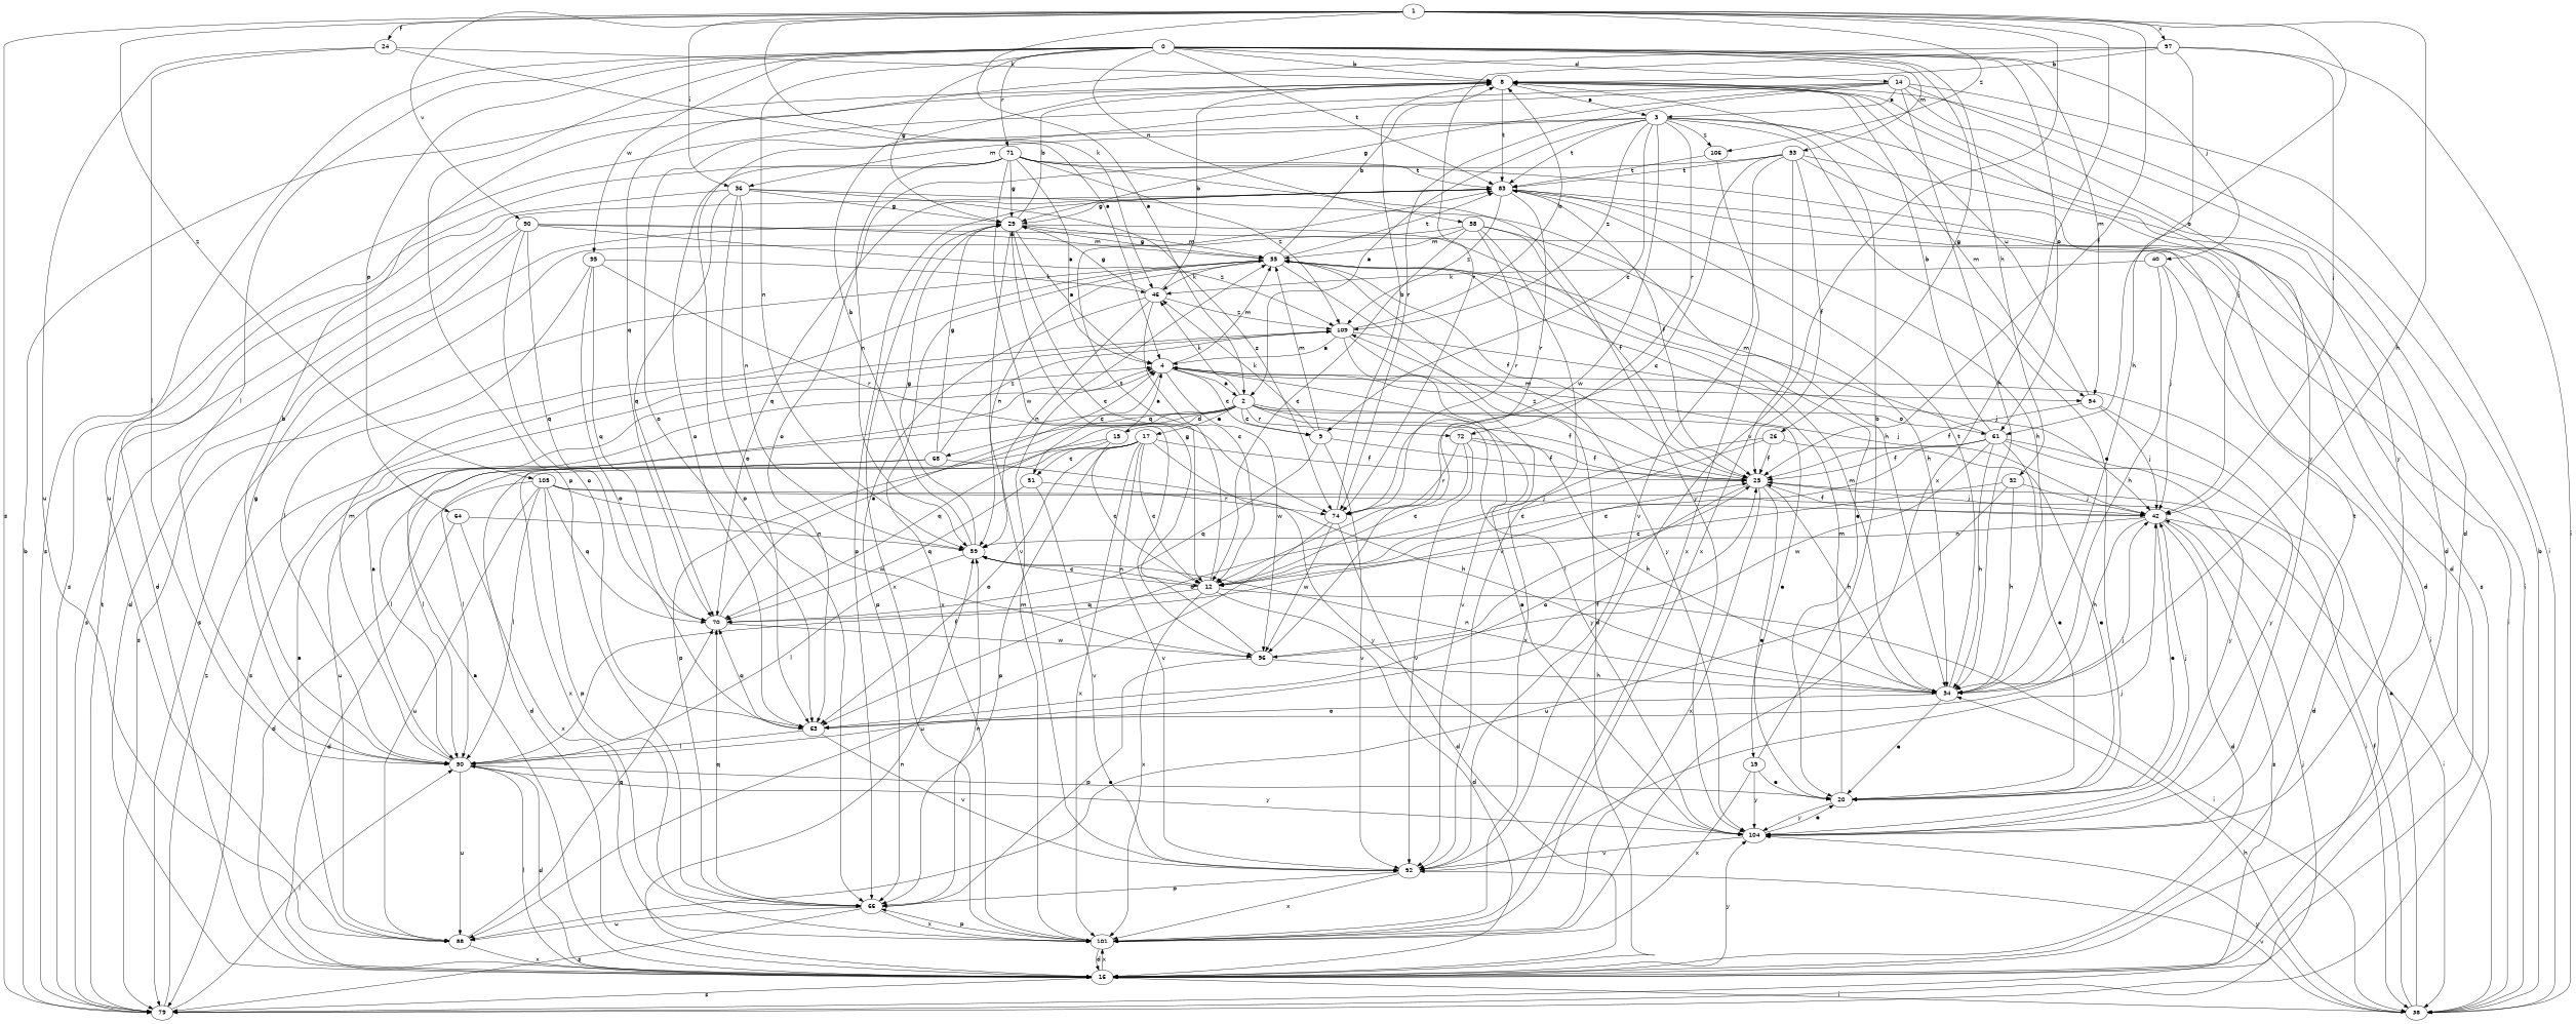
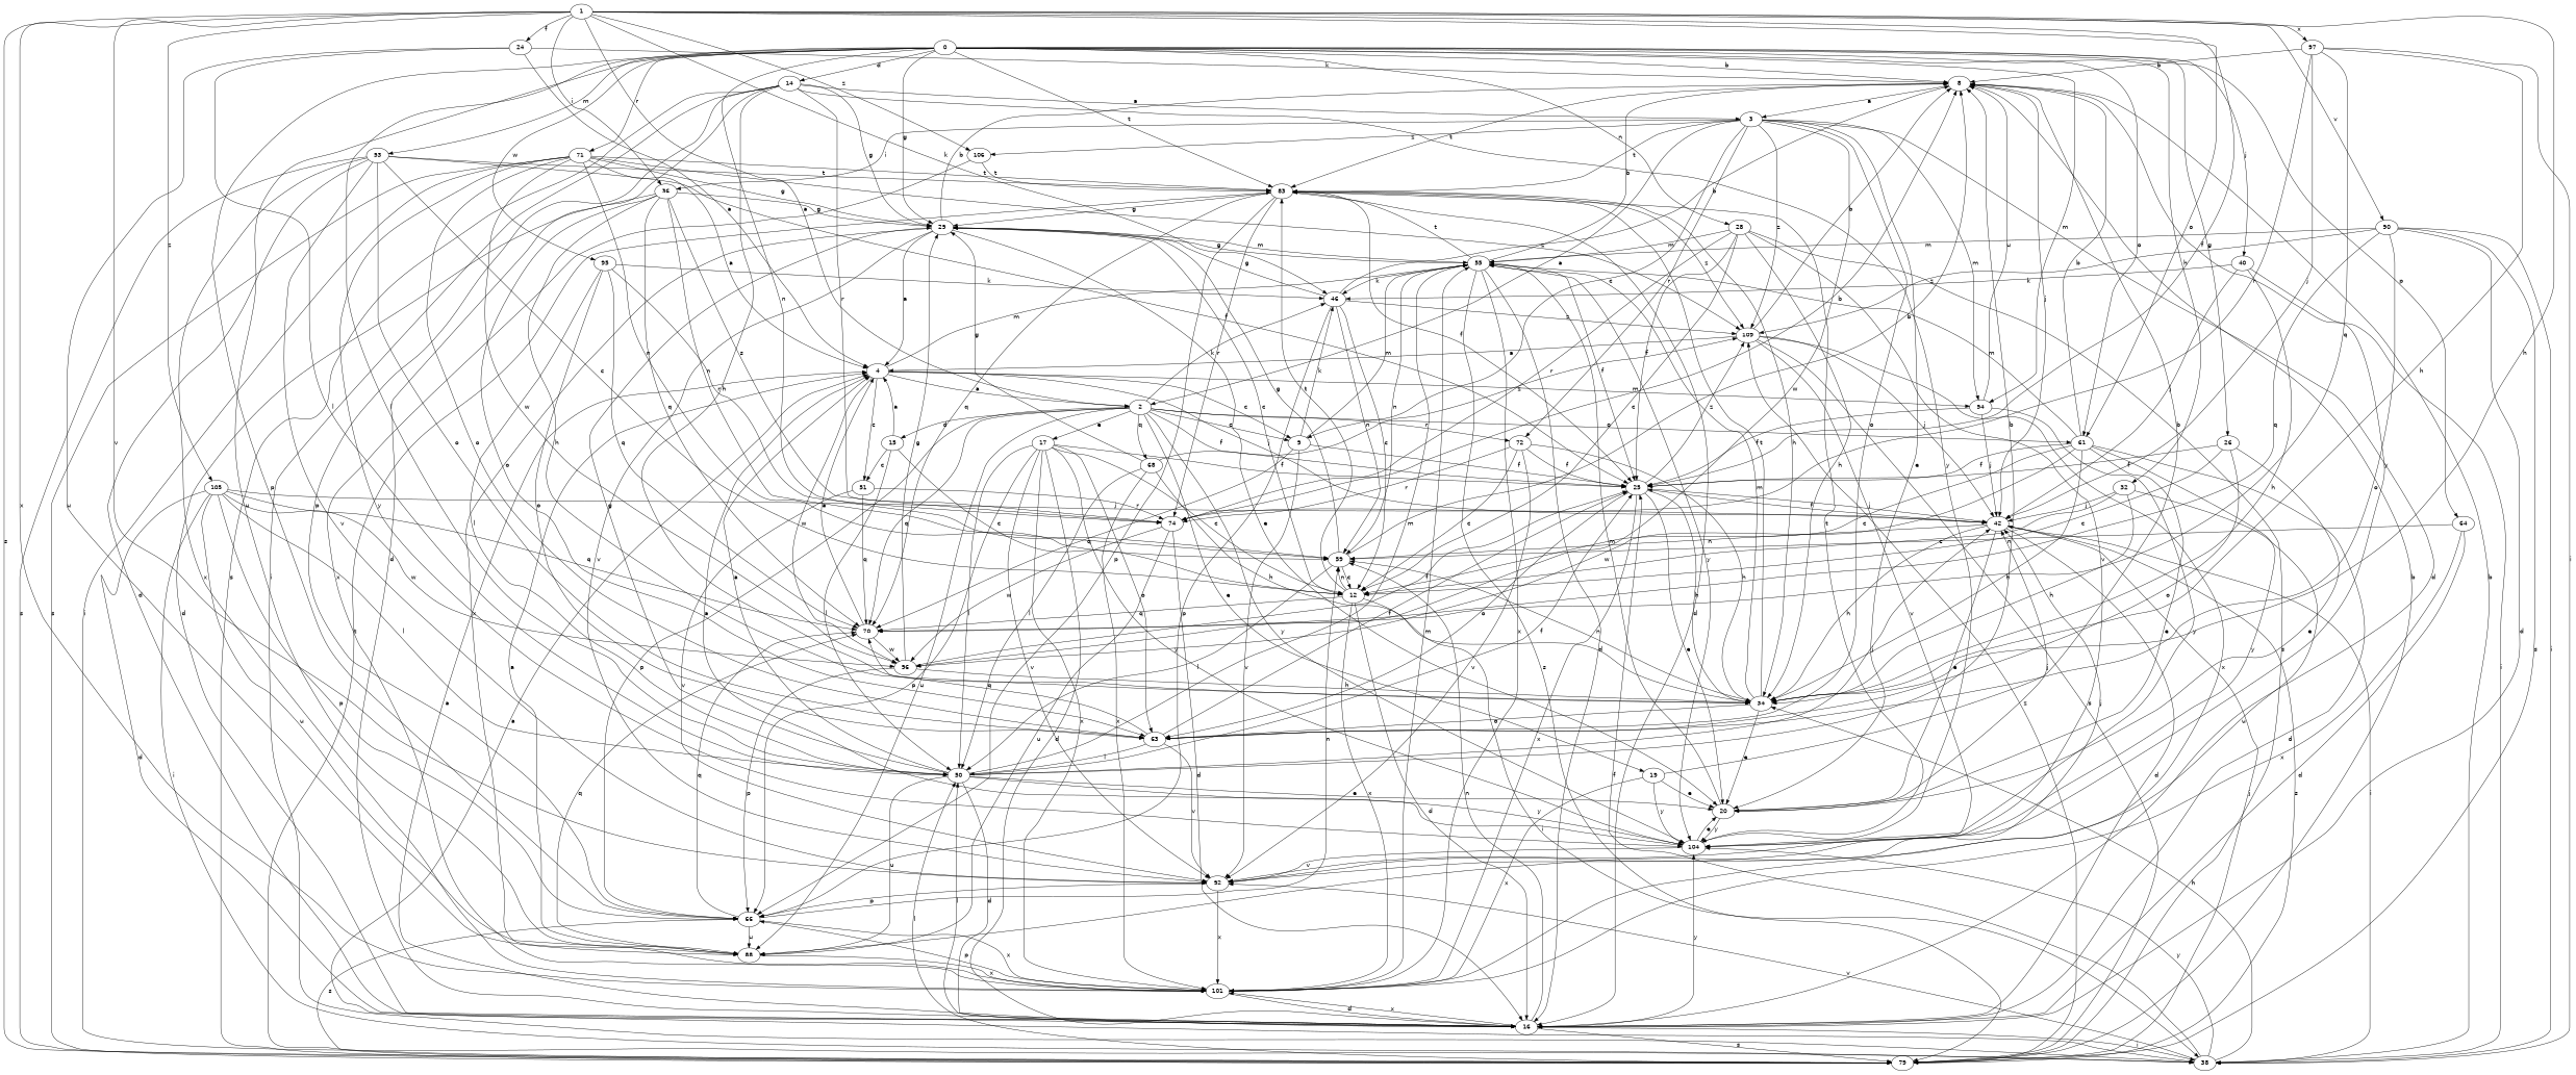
  strict digraph {
    fontname="DejaVu Sans"
    node [fontname="DejaVu Sans"]
    edge [fontname="DejaVu Sans"]
    0
    8
    14
    26
    29
    32
    40
    50
    53
    54
-   58
+   58 [label=28]
    59
    61
    64
    66
    71
    83
    88
    95
    104
    3
    42
    34
    79
    16
    74
    38
    25
    20
    63
    12
    92
    101
    4
    55
    46
    96
    70
    109
    1
    2
    24
    36
    90
    97
    105
    106
    9
    15
    17
    19
    68
    72
    n54 [label=51]
    0 -> 8 [label=b]
    0 -> 14 [label=d]
    0 -> 26 [label=g]
    0 -> 29 [label=g]
    0 -> 32 [label=h]
    0 -> 40 [label=j]
    0 -> 50 [label=l]
    0 -> 53 [label=m]
    0 -> 54 [label=m]
    0 -> 58 [label=n]
    0 -> 59 [label=n]
    0 -> 61 [label=o]
    0 -> 64 [label=p]
    0 -> 66 [label=p]
    0 -> 71 [label=r]
    0 -> 83 [label=t]
    0 -> 88 [label=u]
    0 -> 95 [label=w]
    8 -> 83 [label=t]
    8 -> 104 [label=y]
    8 -> 3 [label=a]
    8 -> 42 [label=j]
    14 -> 29 [label=g]
    14 -> 66 [label=p]
    14 -> 104 [label=y]
    14 -> 3 [label=a]
    14 -> 34 [label=h]
    14 -> 79 [label=s]
    14 -> 16 [label=d]
    14 -> 74 [label=r]
    14 -> 38 [label=i]
    26 -> 25 [label=f]
    26 -> 20 [label=e]
    26 -> 63 [label=o]
    26 -> 12 [label=c]
    29 -> 8 [label=b]
    29 -> 20 [label=e]
    29 -> 12 [label=c]
    29 -> 92 [label=v]
    29 -> 101 [label=x]
    29 -> 4 [label=a]
    29 -> 55 [label=m]
    32 -> 88 [label=u]
    32 -> 42 [label=j]
    32 -> 34 [label=h]
    32 -> 12 [label=c]
    40 -> 42 [label=j]
    40 -> 34 [label=h]
    40 -> 38 [label=i]
    40 -> 46 [label=k]
    50 -> 8 [label=b]
    50 -> 29 [label=g]
    50 -> 88 [label=u]
    50 -> 104 [label=y]
    50 -> 42 [label=j]
    50 -> 16 [label=d]
    50 -> 25 [label=f]
    50 -> 20 [label=e]
    50 -> 4 [label=a]
    50 -> 55 [label=m]
    53 -> 83 [label=t]
    53 -> 79 [label=s]
    53 -> 16 [label=d]
    53 -> 25 [label=f]
    53 -> 63 [label=o]
    53 -> 12 [label=c]
    53 -> 92 [label=v]
    53 -> 101 [label=x]
    54 -> 8 [label=u]
    54 -> 104 [label=y]
    54 -> 42 [label=j]
    54 -> 25 [label=f]
    58 -> 34 [label=h]
    58 -> 79 [label=s]
    58 -> 74 [label=r]
    58 -> 25 [label=f]
    58 -> 12 [label=c]
    58 -> 92 [label=v]
    58 -> 55 [label=m]
    59 -> 8 [label=b]
    59 -> 29 [label=g]
    59 -> 50 [label=l]
    59 -> 12 [label=c]
    61 -> 8 [label=b]
    61 -> 104 [label=y]
    61 -> 34 [label=h]
    61 -> 16 [label=d]
    61 -> 25 [label=f]
    61 -> 20 [label=e]
    61 -> 12 [label=c]
    61 -> 55 [label=m]
    61 -> 96 [label=w]
    64 -> 59 [label=n]
    64 -> 16 [label=d]
    64 -> 101 [label=x]
    66 -> 59 [label=n]
    66 -> 88 [label=u]
    66 -> 79 [label=s]
    66 -> 101 [label=x]
    66 -> 70 [label=q]
    71 -> 29 [label=g]
    71 -> 59 [label=n]
    71 -> 83 [label=t]
    71 -> 104 [label=y]
    71 -> 79 [label=s]
    71 -> 38 [label=i]
    71 -> 63 [label=o]
    71 -> 4 [label=a]
    71 -> 96 [label=w]
    71 -> 109 [label=z]
    83 -> 29 [label=g]
    83 -> 66 [label=p]
    83 -> 34 [label=h]
    83 -> 16 [label=d]
    83 -> 74 [label=r]
    83 -> 25 [label=f]
    83 -> 70 [label=q]
    83 -> 109 [label=z]
-   88 -> 16 [label=x]
+   88 -> 101 [label=x]
    88 -> 4 [label=a]
    88 -> 70 [label=q]
    95 -> 50 [label=l]
    95 -> 74 [label=r]
    95 -> 63 [label=o]
    95 -> 46 [label=k]
    95 -> 70 [label=q]
    104 -> 83 [label=t]
    104 -> 20 [label=e]
    104 -> 92 [label=v]
    104 -> 4 [label=a]
    3 -> 54 [label=m]
    3 -> 83 [label=t]
    3 -> 16 [label=d]
    3 -> 20 [label=e]
    3 -> 63 [label=o]
    3 -> 96 [label=w]
    3 -> 109 [label=z]
    3 -> 2 [label=a]
-   3 -> 36 [label=m]
+   3 -> 36 [label=i]
    3 -> 106 [label=z]
    3 -> 9 [label=c]
    3 -> 72 [label=r]
    42 -> 59 [label=n]
    42 -> 34 [label=h]
    42 -> 79 [label=s]
    42 -> 16 [label=d]
    42 -> 38 [label=i]
    42 -> 25 [label=f]
    42 -> 20 [label=e]
    34 -> 59 [label=n]
    34 -> 83 [label=t]
    34 -> 20 [label=e]
    34 -> 63 [label=o]
    34 -> 55 [label=m]
    79 -> 8 [label=b]
    79 -> 50 [label=l]
    79 -> 83 [label=t]
    79 -> 42 [label=j]
    79 -> 109 [label=z]
    16 -> 50 [label=l]
    16 -> 59 [label=n]
    16 -> 104 [label=y]
    16 -> 79 [label=s]
    16 -> 38 [label=i]
    16 -> 101 [label=x]
    16 -> 4 [label=a]
    74 -> 8 [label=b]
    74 -> 88 [label=u]
    74 -> 16 [label=d]
    74 -> 96 [label=w]
    38 -> 8 [label=b]
    38 -> 104 [label=y]
    38 -> 34 [label=h]
    38 -> 25 [label=f]
    38 -> 92 [label=v]
    38 -> 4 [label=a]
    25 -> 42 [label=j]
    25 -> 34 [label=h]
    25 -> 20 [label=e]
    25 -> 63 [label=o]
    25 -> 101 [label=x]
    25 -> 109 [label=z]
    20 -> 104 [label=y]
    20 -> 42 [label=j]
    20 -> 55 [label=m]
    63 -> 50 [label=l]
    63 -> 25 [label=f]
    63 -> 92 [label=v]
    63 -> 70 [label=q]
    12 -> 59 [label=n]
    12 -> 83 [label=t]
    12 -> 16 [label=d]
    12 -> 38 [label=i]
    12 -> 101 [label=x]
    12 -> 70 [label=q]
    92 -> 66 [label=p]
    92 -> 42 [label=j]
    92 -> 101 [label=x]
    101 -> 66 [label=p]
    101 -> 16 [label=d]
    101 -> 55 [label=m]
    4 -> 54 [label=m]
    4 -> 42 [label=j]
    4 -> 55 [label=m]
    4 -> 96 [label=w]
    4 -> 2 [label=a]
    4 -> 9 [label=c]
    4 -> n54 [label=c]
    55 -> 8 [label=b]
    55 -> 29 [label=g]
    55 -> 59 [label=n]
    55 -> 83 [label=t]
    55 -> 104 [label=y]
    55 -> 79 [label=s]
    55 -> 16 [label=d]
    55 -> 25 [label=f]
    55 -> 101 [label=x]
    55 -> 46 [label=k]
    46 -> 8 [label=b]
    46 -> 29 [label=g]
    46 -> 59 [label=n]
    46 -> 66 [label=p]
    46 -> 12 [label=c]
    46 -> 109 [label=z]
    96 -> 29 [label=g]
    96 -> 66 [label=p]
    96 -> 34 [label=h]
-   96 -> 25 [label=l]
+   96 -> 25 [label=f]
    70 -> 4 [label=a]
    70 -> 96 [label=w]
    109 -> 8 [label=b]
    109 -> 42 [label=j]
    109 -> 79 [label=s]
    109 -> 92 [label=v]
    109 -> 101 [label=x]
    109 -> 4 [label=a]
    1 -> 61 [label=o]
    1 -> 34 [label=h]
    1 -> 79 [label=s]
    1 -> 25 [label=f]
    1 -> 92 [label=v]
    1 -> 101 [label=x]
    1 -> 46 [label=k]
    1 -> 2 [label=a]
    1 -> 24 [label=f]
    1 -> 36 [label=i]
    1 -> 90 [label=v]
    1 -> 97 [label=x]
    1 -> 105 [label=z]
    1 -> 106 [label=z]
    2 -> 61 [label=o]
    2 -> 66 [label=p]
    2 -> 88 [label=u]
    2 -> 104 [label=y]
    2 -> 25 [label=f]
    2 -> 46 [label=k]
    2 -> 70 [label=q]
    2 -> 9 [label=c]
    2 -> 15 [label=d]
    2 -> 17 [label=e]
    2 -> 19 [label=e]
    2 -> 68 [label=q]
    2 -> 72 [label=r]
    24 -> 8 [label=k]
    24 -> 50 [label=l]
    24 -> 88 [label=u]
    24 -> 4 [label=a]
    36 -> 29 [label=g]
    36 -> 59 [label=n]
    36 -> 34 [label=h]
    36 -> 16 [label=d]
    36 -> 74 [label=s]
    36 -> 63 [label=o]
    36 -> 70 [label=q]
    90 -> 79 [label=s]
    90 -> 16 [label=d]
    90 -> 38 [label=i]
    90 -> 63 [label=o]
    90 -> 55 [label=m]
    90 -> 70 [label=q]
    90 -> 109 [label=z]
    97 -> 8 [label=b]
    97 -> 42 [label=j]
    97 -> 34 [label=h]
    97 -> 74 [label=r]
    97 -> 38 [label=i]
    97 -> 70 [label=q]
    105 -> 50 [label=l]
    105 -> 66 [label=p]
    105 -> 88 [label=u]
    105 -> 42 [label=j]
    105 -> 16 [label=d]
    105 -> 38 [label=i]
    105 -> 96 [label=w]
    105 -> 70 [label=q]
    106 -> 83 [label=t]
    106 -> 101 [label=x]
    9 -> 25 [label=f]
    9 -> 92 [label=v]
    9 -> 55 [label=m]
    9 -> 46 [label=k]
    9 -> 70 [label=q]
    15 -> 50 [label=l]
    15 -> 12 [label=c]
    15 -> 4 [label=a]
    15 -> n54 [label=c]
    17 -> 50 [label=l]
    17 -> 66 [label=p]
    17 -> 104 [label=y]
    17 -> 16 [label=d]
    17 -> 25 [label=f]
    17 -> 63 [label=o]
    17 -> 12 [label=c]
    17 -> 92 [label=v]
    17 -> 101 [label=x]
    19 -> 8 [label=b]
    19 -> 104 [label=y]
    19 -> 20 [label=e]
    19 -> 101 [label=x]
    68 -> 29 [label=g]
    68 -> 50 [label=l]
    68 -> 34 [label=h]
    68 -> 101 [label=x]
    68 -> 109 [label=z]
    72 -> 34 [label=h]
    72 -> 74 [label=r]
    72 -> 25 [label=f]
    72 -> 12 [label=c]
    72 -> 92 [label=v]
    n54 -> 74 [label=r]
    n54 -> 92 [label=v]
    n54 -> 70 [label=q]
  }
